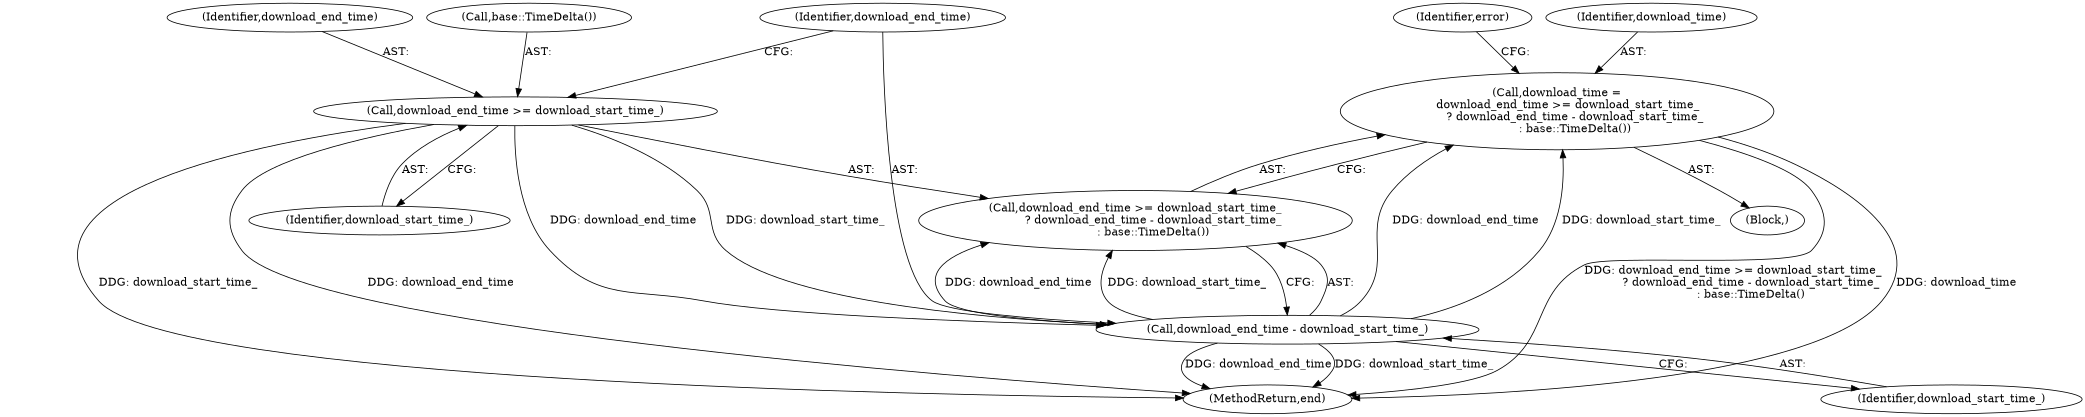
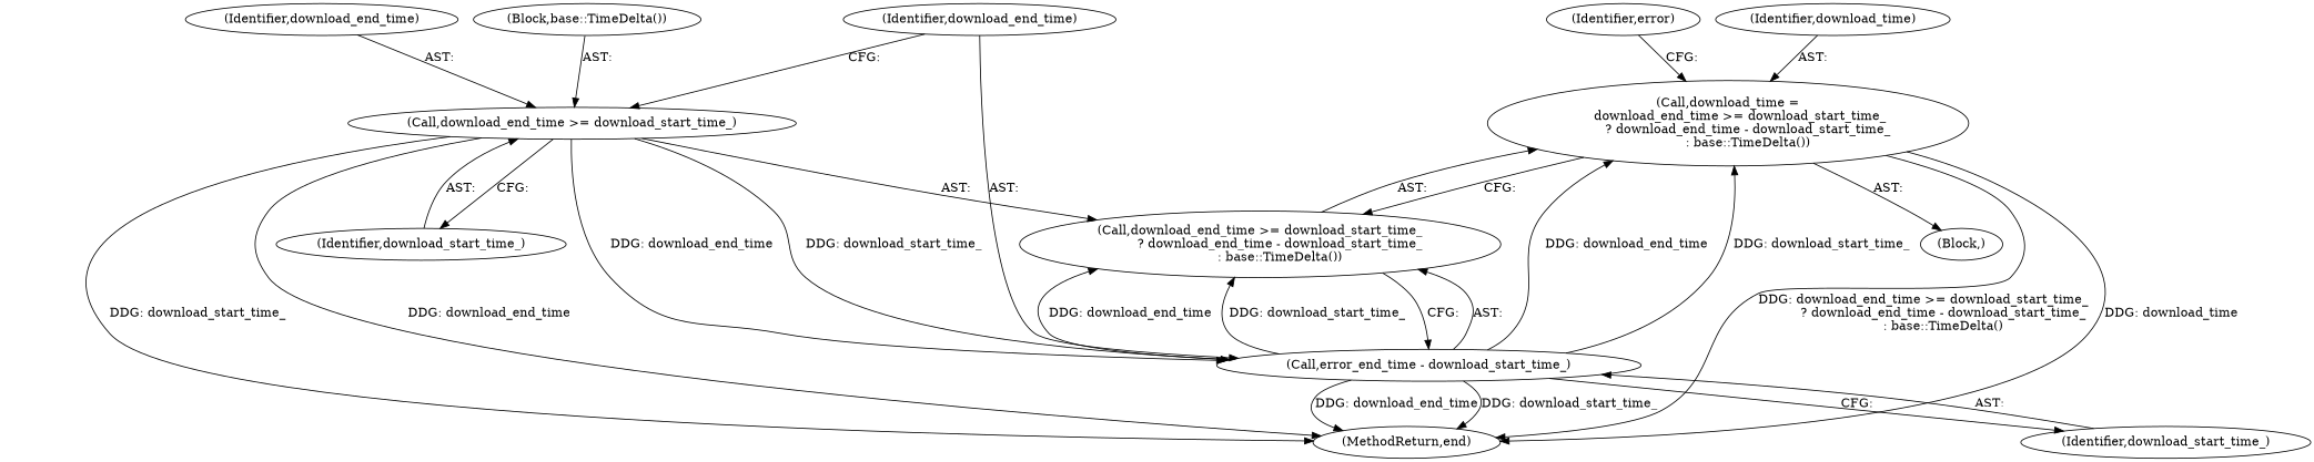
  digraph {
    n1 [label="(Call,download_time =\n      download_end_time >= download_start_time_\n          ? download_end_time - download_start_time_\n          : base::TimeDelta())"]
    n2 [label="(MethodReturn,end)"]
    n3 [label="(Call,download_end_time >= download_start_time_\n          ? download_end_time - download_start_time_\n          : base::TimeDelta())"]
    n4 [label="(Block,)"]
-   n5 [label="(Call,download_end_time - download_start_time_)"]
+   n5 [label="(Call,error_end_time - download_start_time_)"]
    n6 [label="(Identifier,download_start_time_)"]
    n7 [label="(Call,download_end_time >= download_start_time_)"]
    n8 [label="(Identifier,download_start_time_)"]
-   n9 [label="(Call,base::TimeDelta())"]
+   n9 [label="(Block,base::TimeDelta())"]
    n10 [label="(Identifier,download_end_time)"]
    n11 [label="(Identifier,download_time)"]
    n12 [label="(Identifier,error)"]
    n13 [label="(Identifier,download_end_time)"]
    n1 -> n2 [label="DDG: download_end_time >= download_start_time_\n          ? download_end_time - download_start_time_\n          : base::TimeDelta()"]
    n1 -> n2 [label="DDG: download_time"]
    n1 -> n3 [label="CFG: "]
    n1 -> n4 [label="AST: "]
    n3 -> n1 [label="AST: "]
    n3 -> n5 [label="CFG: "]
    n5 -> n1 [label="DDG: download_end_time"]
    n5 -> n1 [label="DDG: download_start_time_"]
    n5 -> n2 [label="DDG: download_end_time"]
    n5 -> n2 [label="DDG: download_start_time_"]
    n5 -> n3 [label="AST: "]
    n5 -> n3 [label="DDG: download_end_time"]
    n5 -> n3 [label="DDG: download_start_time_"]
    n5 -> n6 [label="CFG: "]
    n6 -> n5 [label="AST: "]
    n7 -> n2 [label="DDG: download_end_time"]
    n7 -> n2 [label="DDG: download_start_time_"]
    n7 -> n3 [label="AST: "]
    n7 -> n5 [label="DDG: download_end_time"]
    n7 -> n5 [label="DDG: download_start_time_"]
    n7 -> n8 [label="CFG: "]
    n8 -> n7 [label="AST: "]
    n9 -> n7 [label="AST: "]
    n10 -> n5 [label="AST: "]
    n10 -> n7 [label="CFG: "]
    n11 -> n1 [label="AST: "]
    n12 -> n1 [label="CFG: "]
    n13 -> n7 [label="AST: "]
  }
